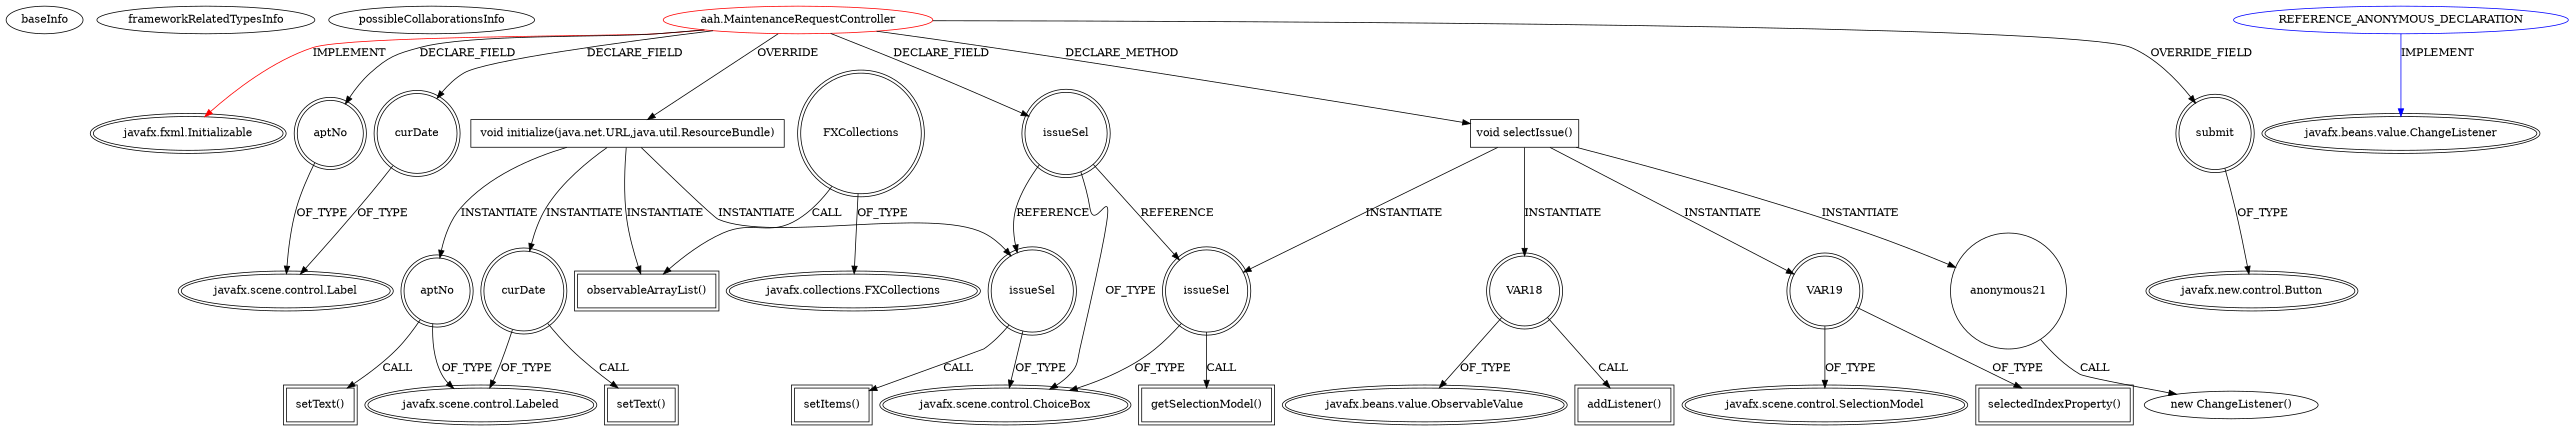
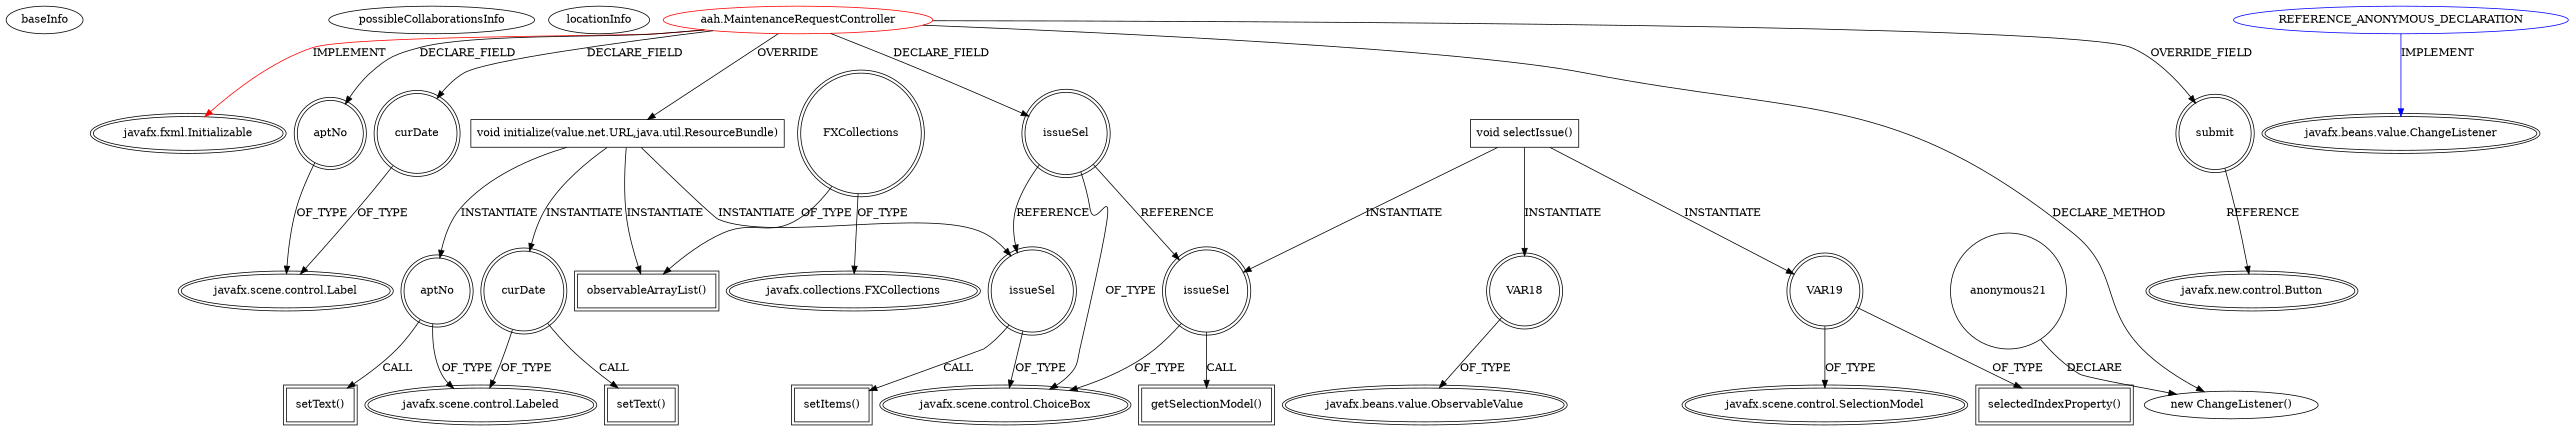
  digraph {
    node [isFrameworkType=true vertexType=VARIABLE_EXPRESION peripheries=2]
    baseInfo [category=extension_graph graphId=4728 isAnonymous=false possibleRelation=true isFrameworkType="" vertexType="" peripheries=""]
-   frameworkRelatedTypesInfo [0="javafx.fxml.Initializable" isFrameworkType="" vertexType="" peripheries=""]
    possibleCollaborationsInfo [0="4728~CLIENT_METHOD_DECLARATION-INSTANTIATION-~javafx.fxml.Initializable ~javafx.beans.value.ChangeListener ~false~true" isFrameworkType="" vertexType="" peripheries=""]
+   locationInfo [contextSignature=MaintenanceRequestController filePath="/warpcorebreach-AAH/AAH-master/AAH/src/aah/MaintenanceRequestController.java" graphId=4728 projectName="warpcorebreach-AAH" isFrameworkType="" vertexType="" peripheries=""]
    n5 [color=red isFrameworkType=false label="aah.MaintenanceRequestController" vertexType=ROOT_CLIENT_CLASS_DECLARATION peripheries=""]
    n6 [label="javafx.fxml.Initializable" vertexType=FRAMEWORK_INTERFACE_TYPE]
    n7 [label=aptNo shape=circle vertexType=FIELD_DECLARATION]
    n8 [label=curDate shape=circle vertexType=FIELD_DECLARATION]
    n9 [label=issueSel shape=circle vertexType=FIELD_DECLARATION]
    n10 [label=submit shape=circle vertexType=FIELD_DECLARATION]
-   n11 [isFrameworkType=false label="void initialize(java.net.URL,java.util.ResourceBundle)" shape=box vertexType=OVERRIDING_METHOD_DECLARATION peripheries=""]
+   n11 [isFrameworkType=false label="void initialize(value.net.URL,java.util.ResourceBundle)" shape=box vertexType=OVERRIDING_METHOD_DECLARATION peripheries=""]
    n12 [isFrameworkType=false label="void selectIssue()" shape=box vertexType=CLIENT_METHOD_DECLARATION peripheries=""]
    n13 [label="javafx.scene.control.Label" vertexType=FRAMEWORK_CLASS_TYPE]
    n14 [label="javafx.scene.control.ChoiceBox" vertexType=FRAMEWORK_CLASS_TYPE]
    n15 [label=issueSel shape=circle]
    n16 [label=issueSel shape=circle]
    n17 [label="javafx.new.control.Button" vertexType=FRAMEWORK_CLASS_TYPE]
    n18 [label=curDate shape=circle]
    n19 [label=aptNo shape=circle]
    n20 [label="observableArrayList()" shape=box vertexType=INSIDE_CALL]
    n21 [label=VAR18 shape=circle]
    n22 [label=VAR19 shape=circle]
    n23 [isFrameworkType=false label=anonymous21 shape=circle peripheries=""]
    n24 [label="setItems()" shape=box vertexType=INSIDE_CALL]
    n25 [label="getSelectionModel()" shape=box vertexType=INSIDE_CALL]
    n26 [label="javafx.scene.control.Labeled" vertexType=FRAMEWORK_CLASS_TYPE]
    n27 [label="setText()" shape=box vertexType=INSIDE_CALL]
    n28 [label="setText()" shape=box vertexType=INSIDE_CALL]
    n29 [label=FXCollections shape=circle]
    n30 [label="javafx.collections.FXCollections" vertexType=FRAMEWORK_CLASS_TYPE]
    n31 [label="javafx.beans.value.ObservableValue" vertexType=FRAMEWORK_INTERFACE_TYPE]
-   n32 [label="addListener()" shape=box vertexType=INSIDE_CALL]
    n33 [label="javafx.scene.control.SelectionModel" vertexType=FRAMEWORK_CLASS_TYPE]
    n34 [label="selectedIndexProperty()" shape=box vertexType=INSIDE_CALL]
    n35 [isFrameworkType=false label="new ChangeListener()" vertexType=CONSTRUCTOR_CALL peripheries=""]
    n36 [color=blue isFrameworkType=false label=REFERENCE_ANONYMOUS_DECLARATION vertexType=REFERENCE_ANONYMOUS_DECLARATION peripheries=""]
    n37 [label="javafx.beans.value.ChangeListener" vertexType=FRAMEWORK_INTERFACE_TYPE]
    n5 -> n6 [color=red label=IMPLEMENT]
    n5 -> n7 [label=DECLARE_FIELD]
    n5 -> n8 [label=DECLARE_FIELD]
    n5 -> n9 [label=DECLARE_FIELD]
    n5 -> n10 [label=OVERRIDE_FIELD]
    n5 -> n11 [label=OVERRIDE]
-   n5 -> n12 [label=DECLARE_METHOD]
+   n5 -> n35 [label=DECLARE_METHOD]
    n7 -> n13 [label=OF_TYPE]
    n8 -> n13 [label=OF_TYPE]
    n9 -> n14 [label=OF_TYPE]
    n9 -> n15 [label=REFERENCE]
    n9 -> n16 [label=REFERENCE]
-   n10 -> n17 [label=OF_TYPE]
+   n10 -> n17 [label=REFERENCE]
    n11 -> n15 [label=INSTANTIATE]
    n11 -> n18 [label=INSTANTIATE]
    n11 -> n19 [label=INSTANTIATE]
    n11 -> n20 [label=INSTANTIATE]
    n12 -> n16 [label=INSTANTIATE]
    n12 -> n21 [label=INSTANTIATE]
    n12 -> n22 [label=INSTANTIATE]
-   n12 -> n23 [label=INSTANTIATE]
    n15 -> n14 [label=OF_TYPE]
    n15 -> n24 [label=CALL]
    n16 -> n14 [label=OF_TYPE]
    n16 -> n25 [label=CALL]
    n18 -> n26 [label=OF_TYPE]
    n18 -> n27 [label=CALL]
    n19 -> n26 [label=OF_TYPE]
    n19 -> n28 [label=CALL]
    n21 -> n31 [label=OF_TYPE]
-   n21 -> n32 [label=CALL]
    n22 -> n33 [label=OF_TYPE]
    n22 -> n34 [label=OF_TYPE]
-   n23 -> n35 [label=CALL]
-   n29 -> n20 [label=CALL]
+   n23 -> n35 [label=DECLARE]
+   n29 -> n20 [label=OF_TYPE]
    n29 -> n30 [label=OF_TYPE]
    n36 -> n37 [color=blue label=IMPLEMENT]
  }
